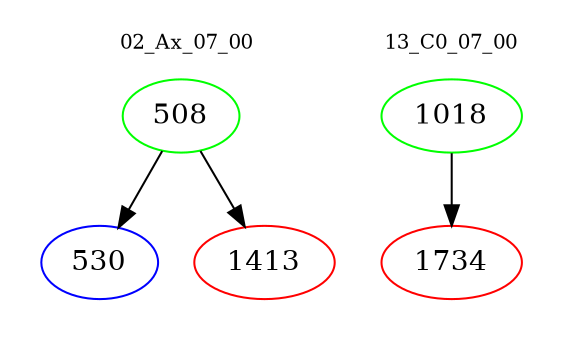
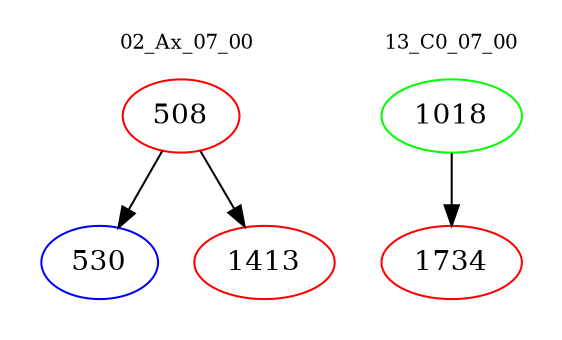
  digraph {
    node [color=green]
    edge [color=black]
-   n1 [label=508]
+   n1 [color=red label=508]
    n2 [color=blue label=530]
    n3 [color=red label=1413]
    n4 [label=1018]
    n5 [color=red label=1734]
    subgraph cluster_1 {
      color=white
      fontsize=10
      label="02_Ax_07_00"
      n1
      n2
      n3
    }
    subgraph cluster_2 {
      color=white
      fontsize=10
      label="13_C0_07_00"
      n4
      n5
    }
    n1 -> n2
    n1 -> n3
    n4 -> n5
  }
